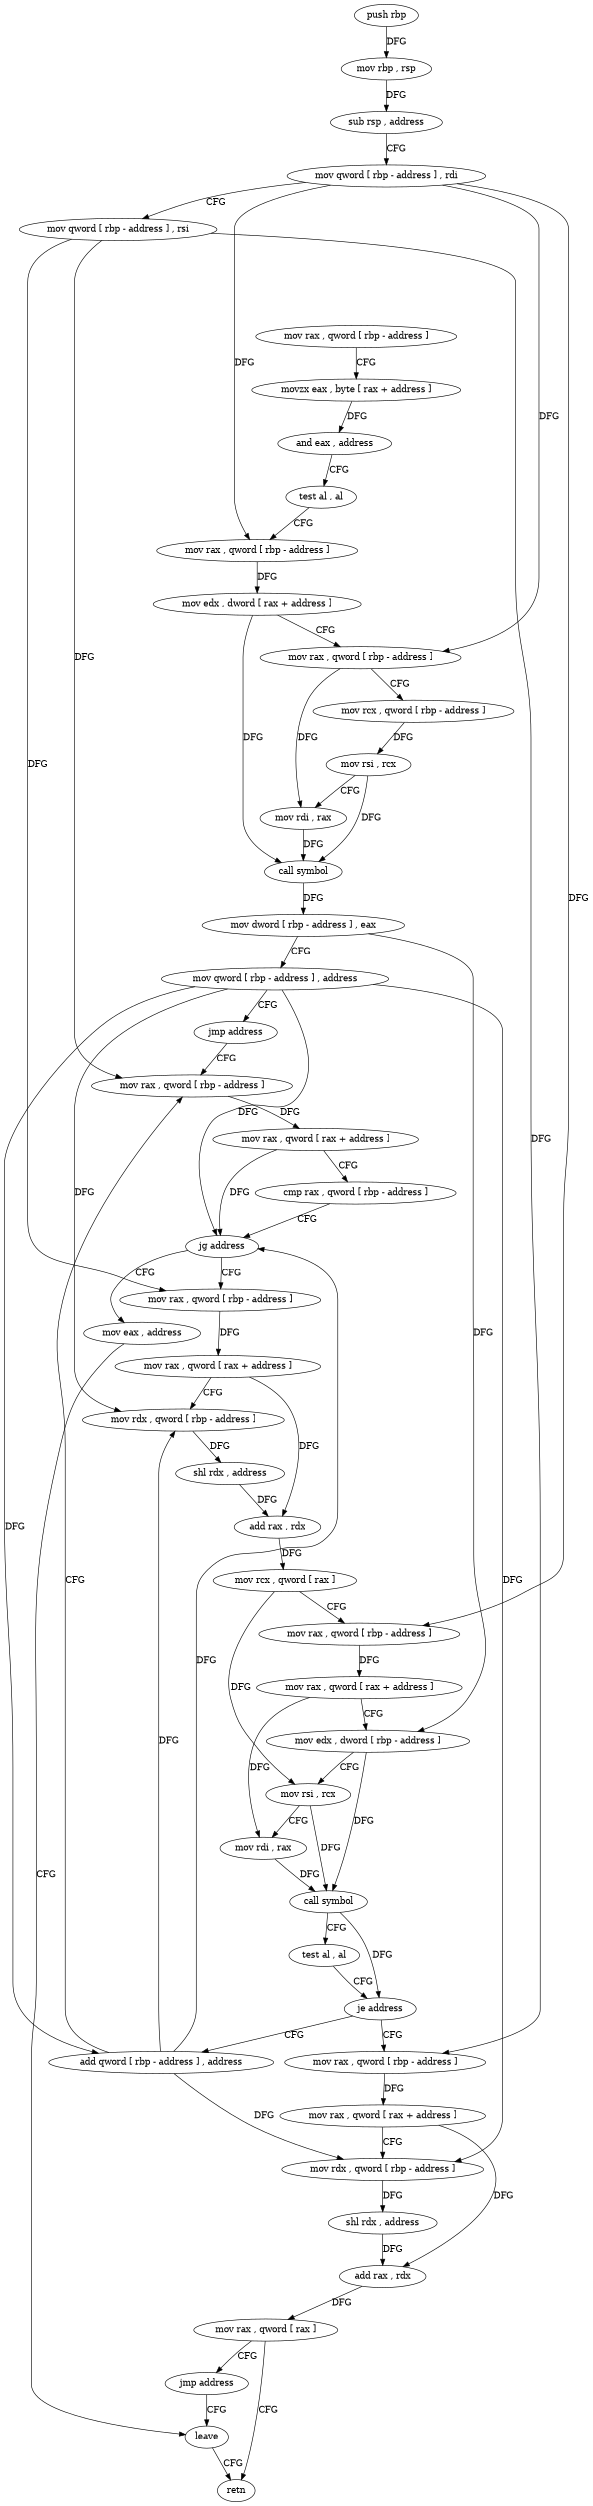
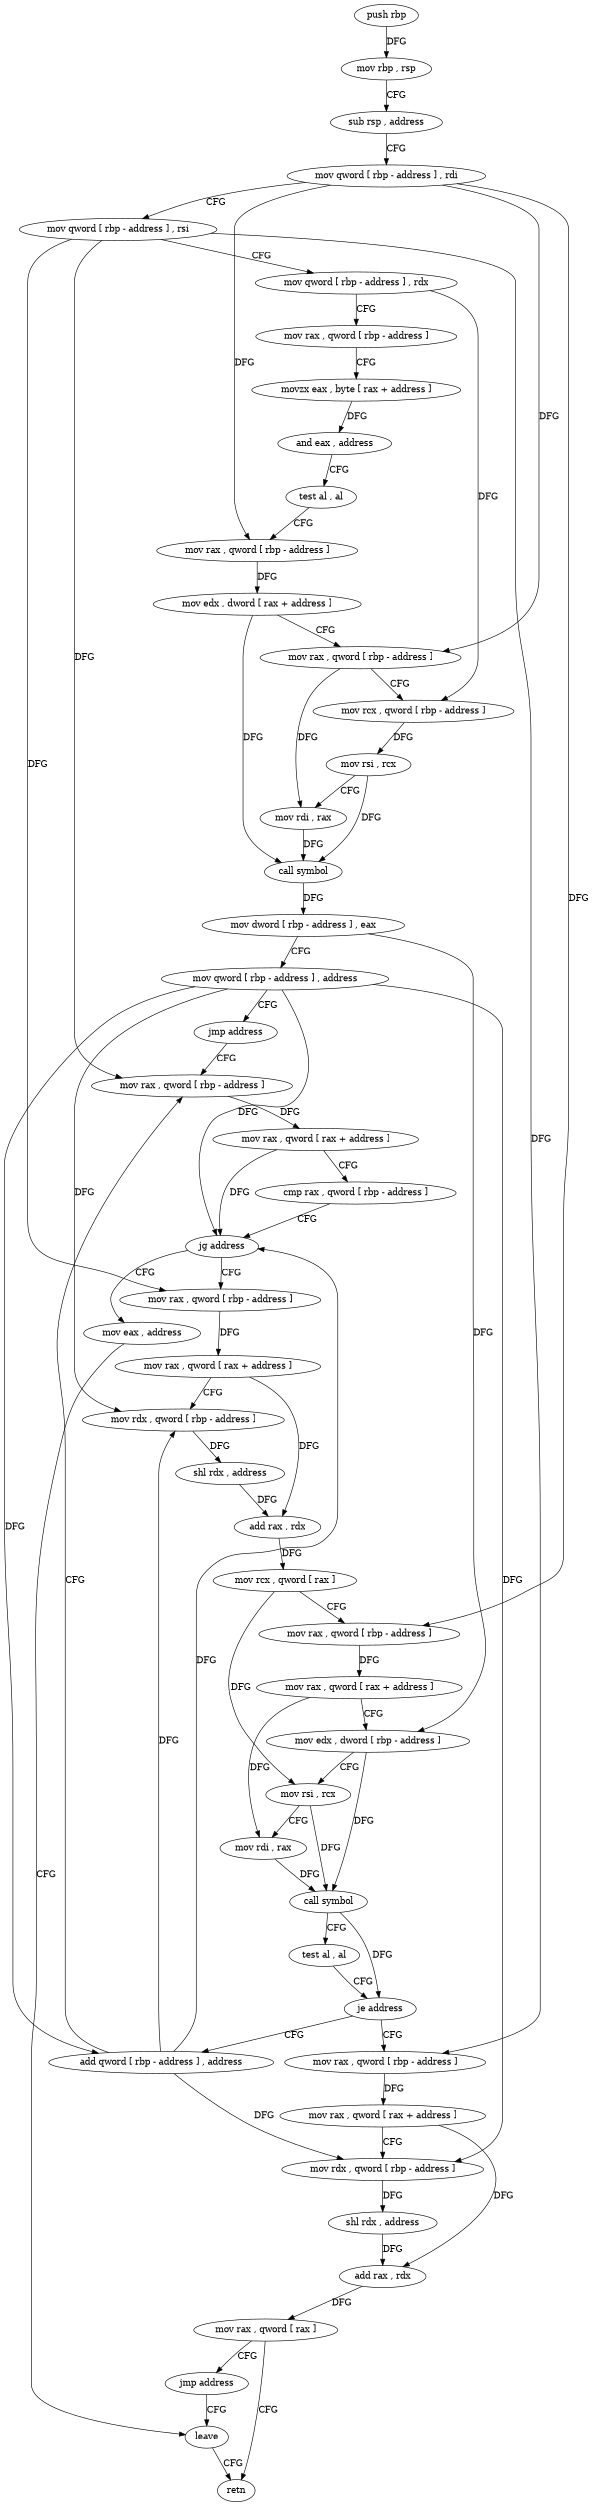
  digraph {
    n1 [label="push rbp"]
    n2 [label="mov rbp , rsp"]
    n3 [label="sub rsp , address"]
    n4 [label="mov qword [ rbp - address ] , rdi"]
    n5 [label="mov qword [ rbp - address ] , rsi"]
    n6 [label="mov rax , qword [ rbp - address ]"]
    n7 [label="mov rax , qword [ rbp - address ]"]
    n8 [label="mov rax , qword [ rbp - address ]"]
+   n9 [label="mov qword [ rbp - address ] , rdx"]
    n10 [label="mov rax , qword [ rbp - address ]"]
    n11 [label="mov rax , qword [ rbp - address ]"]
    n12 [label="mov rax , qword [ rbp - address ]"]
    n13 [label="mov edx , dword [ rax + address ]"]
    n14 [label="mov rcx , qword [ rbp - address ]"]
    n15 [label="mov rdi , rax"]
    n16 [label="mov rax , qword [ rax + address ]"]
    n17 [label="mov rax , qword [ rbp - address ]"]
    n18 [label="mov rax , qword [ rax + address ]"]
    n19 [label="mov rax , qword [ rax + address ]"]
    n20 [label="mov rax , qword [ rax + address ]"]
    n21 [label="movzx eax , byte [ rax + address ]"]
    n22 [label="mov rsi , rcx"]
    n23 [label="and eax , address"]
    n24 [label="test al , al"]
    n25 [label="call symbol"]
    n26 [label="mov dword [ rbp - address ] , eax"]
    n27 [label="mov qword [ rbp - address ] , address"]
    n28 [label="mov edx , dword [ rbp - address ]"]
    n29 [label="jmp address"]
    n30 [label="jg address"]
    n31 [label="mov rdx , qword [ rbp - address ]"]
    n32 [label="add qword [ rbp - address ] , address"]
    n33 [label="mov rdx , qword [ rbp - address ]"]
    n34 [label="mov rsi , rcx"]
    n35 [label="call symbol"]
    n36 [label="mov eax , address"]
    n37 [label="shl rdx , address"]
    n38 [label="shl rdx , address"]
    n39 [label="cmp rax , qword [ rbp - address ]"]
    n40 [label=leave]
    n41 [label="add rax , rdx"]
    n42 [label=retn]
    n43 [label="mov rcx , qword [ rax ]"]
    n44 [label="mov rdi , rax"]
    n45 [label="test al , al"]
    n46 [label="je address"]
    n47 [label="add rax , rdx"]
    n48 [label="mov rax , qword [ rax ]"]
    n49 [label="jmp address"]
    n1 -> n2 [label=DFG]
-   n2 -> n3 [label=DFG]
+   n2 -> n3 [label=CFG]
    n3 -> n4 [label=CFG]
    n4 -> n5 [label=CFG]
    n4 -> n6 [label=DFG]
    n4 -> n7 [label=DFG]
    n4 -> n8 [label=DFG]
+   n5 -> n9 [label=CFG]
    n5 -> n10 [label=DFG]
    n5 -> n11 [label=DFG]
    n5 -> n12 [label=DFG]
    n6 -> n13 [label=DFG]
    n7 -> n14 [label=CFG]
    n7 -> n15 [label=DFG]
    n8 -> n16 [label=DFG]
+   n9 -> n14 [label=DFG]
+   n9 -> n17 [label=CFG]
    n10 -> n18 [label=DFG]
    n11 -> n19 [label=DFG]
    n12 -> n20 [label=DFG]
    n13 -> n7 [label=CFG]
    n13 -> n25 [label=DFG]
    n14 -> n22 [label=DFG]
    n15 -> n25 [label=DFG]
    n16 -> n28 [label=CFG]
    n16 -> n44 [label=DFG]
    n17 -> n21 [label=CFG]
    n18 -> n30 [label=DFG]
    n18 -> n39 [label=CFG]
    n19 -> n31 [label=CFG]
    n19 -> n41 [label=DFG]
    n20 -> n33 [label=CFG]
    n20 -> n47 [label=DFG]
    n21 -> n23 [label=DFG]
    n22 -> n15 [label=CFG]
    n22 -> n25 [label=DFG]
    n23 -> n24 [label=CFG]
    n24 -> n6 [label=CFG]
    n25 -> n26 [label=DFG]
    n26 -> n27 [label=CFG]
    n26 -> n28 [label=DFG]
    n27 -> n29 [label=CFG]
    n27 -> n30 [label=DFG]
    n27 -> n31 [label=DFG]
    n27 -> n32 [label=DFG]
    n27 -> n33 [label=DFG]
    n28 -> n34 [label=CFG]
    n28 -> n35 [label=DFG]
    n29 -> n10 [label=CFG]
    n30 -> n11 [label=CFG]
    n30 -> n36 [label=CFG]
    n31 -> n37 [label=DFG]
    n32 -> n10 [label=CFG]
    n32 -> n30 [label=DFG]
    n32 -> n31 [label=DFG]
    n32 -> n33 [label=DFG]
    n33 -> n38 [label=DFG]
    n34 -> n35 [label=DFG]
    n34 -> n44 [label=CFG]
    n35 -> n45 [label=CFG]
    n35 -> n46 [label=DFG]
    n36 -> n40 [label=CFG]
    n37 -> n41 [label=DFG]
    n38 -> n47 [label=DFG]
    n39 -> n30 [label=CFG]
    n40 -> n42 [label=CFG]
    n41 -> n43 [label=DFG]
    n43 -> n8 [label=CFG]
    n43 -> n34 [label=DFG]
    n44 -> n35 [label=DFG]
    n45 -> n46 [label=CFG]
    n46 -> n12 [label=CFG]
    n46 -> n32 [label=CFG]
    n47 -> n48 [label=DFG]
    n48 -> n42 [label=CFG]
    n48 -> n49 [label=CFG]
    n49 -> n40 [label=CFG]
  }
